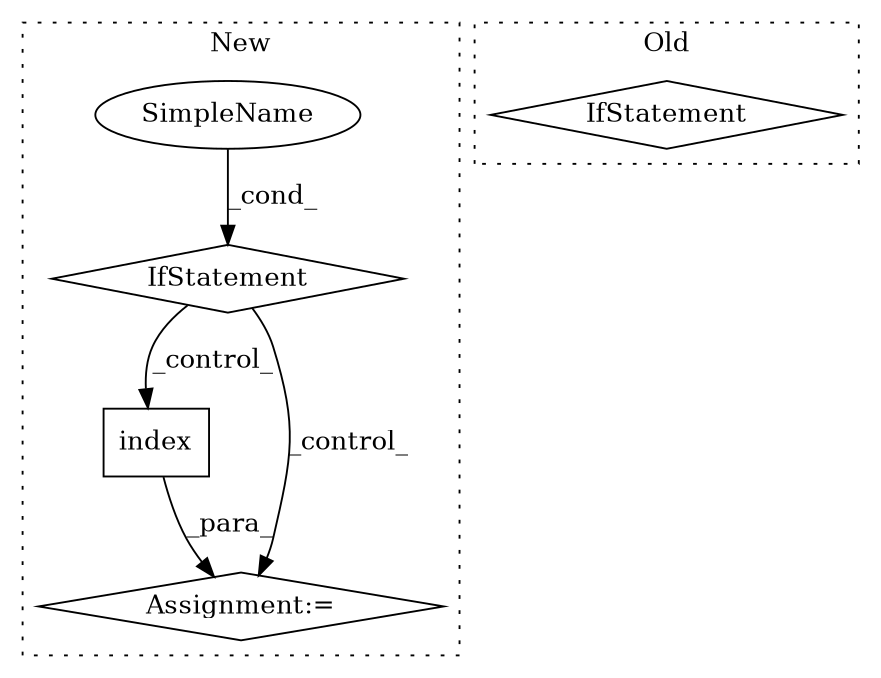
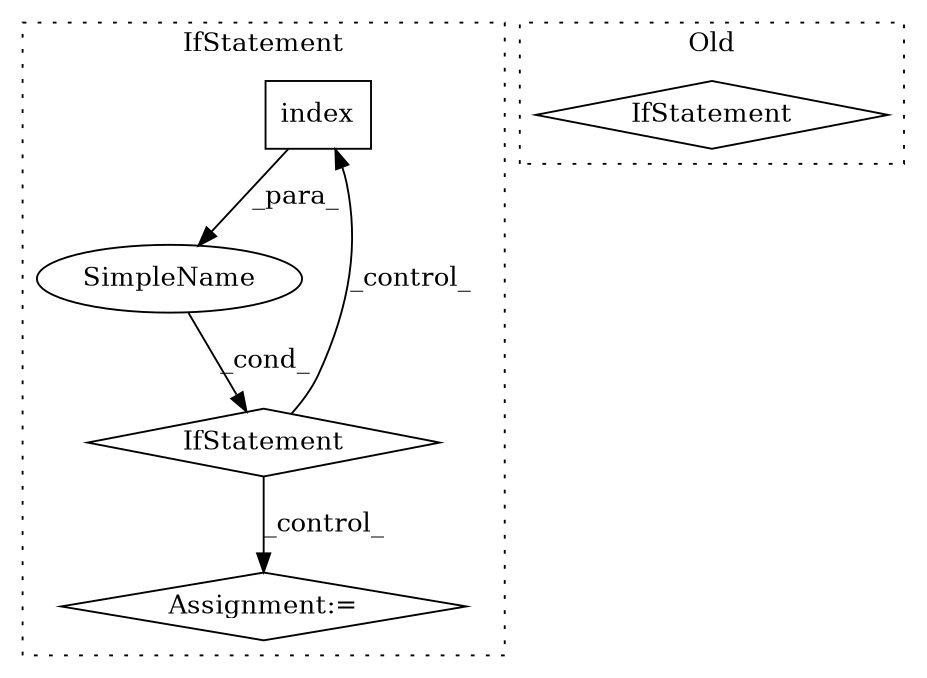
  digraph {
    node [a=25 shape=diamond]
    n1 [a=32 l="6,1" label=index s="18071,18090" shape=box]
    n2 [a=7 l=1 label="Assignment:=" s=18048]
    n3 [l="16,2" label=IfStatement s="17814,17865"]
    n4 [a=42 label=SimpleName shape=ellipse]
    n5 [l="4,2" label=IfStatement s="17677,17784"]
    subgraph cluster_1 {
-     label=New
+     label=IfStatement
      style=dotted
      n1
      n2
      n3
      n4
    }
    subgraph cluster_2 {
      label=Old
      style=dotted
      n5
    }
-   n1 -> n2 [label=_para_]
+   n1 -> n4 [label=_para_]
    n3 -> n1 [label=_control_]
    n3 -> n2 [label=_control_]
    n4 -> n3 [label=_cond_]
  }
